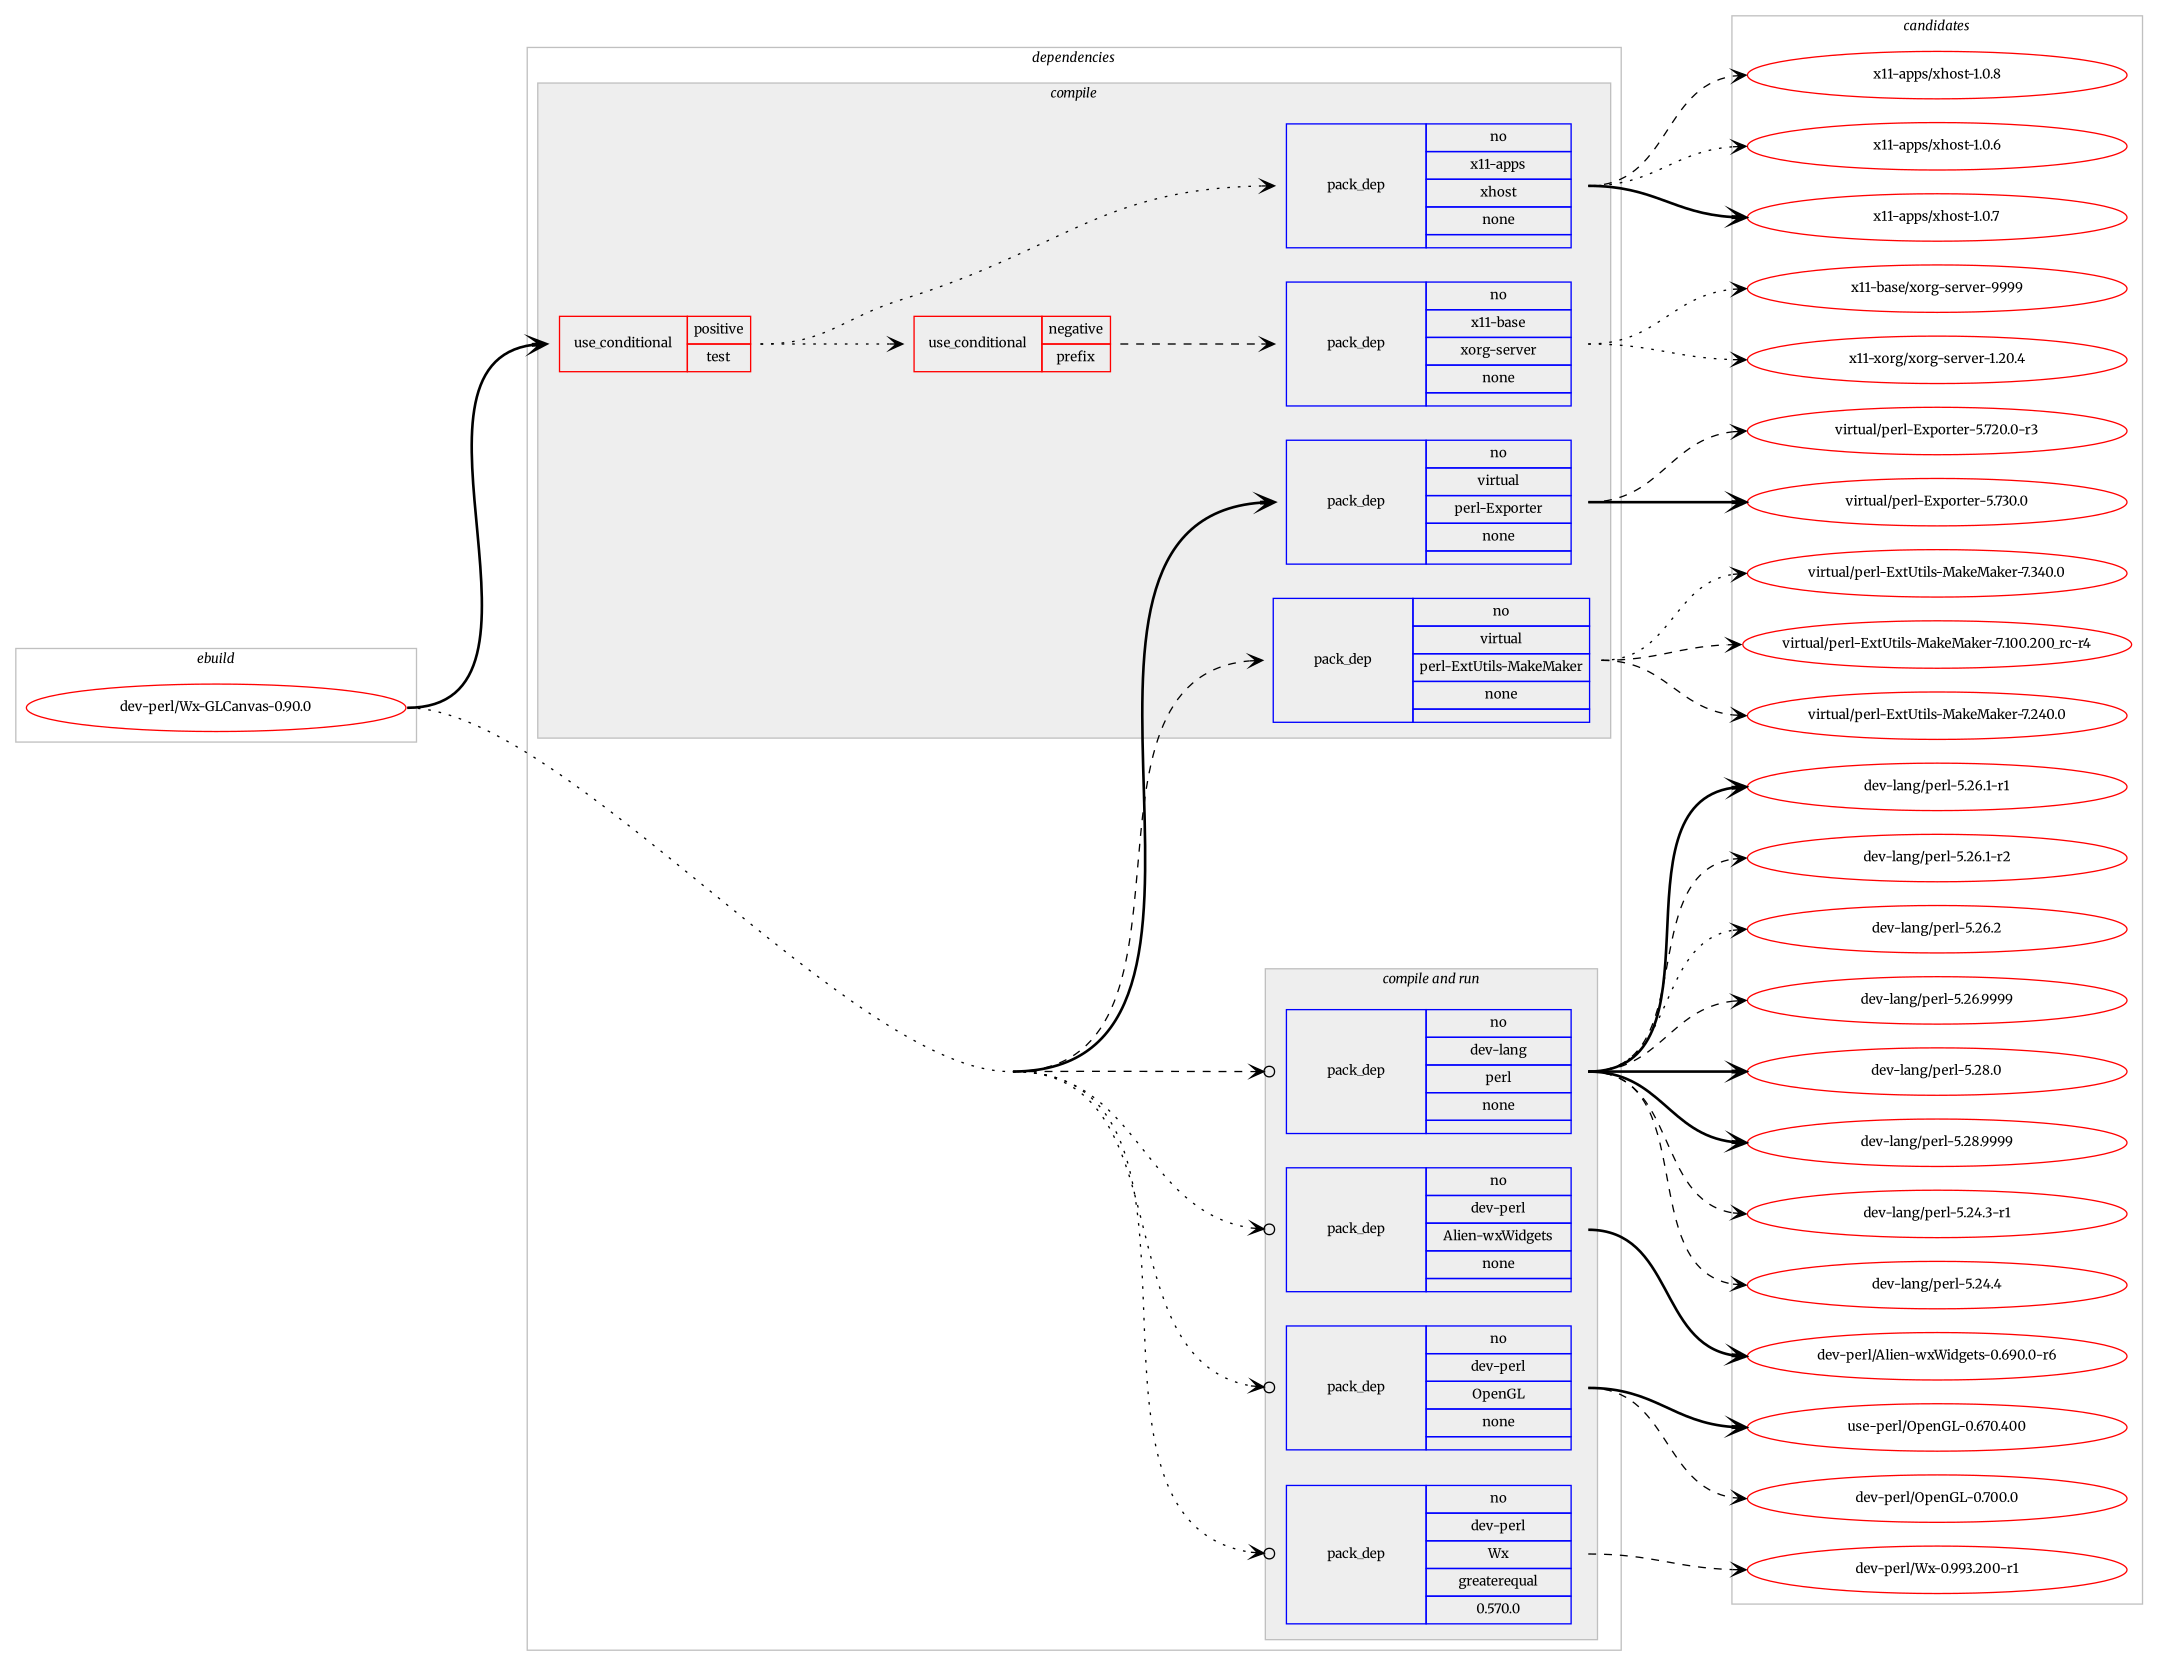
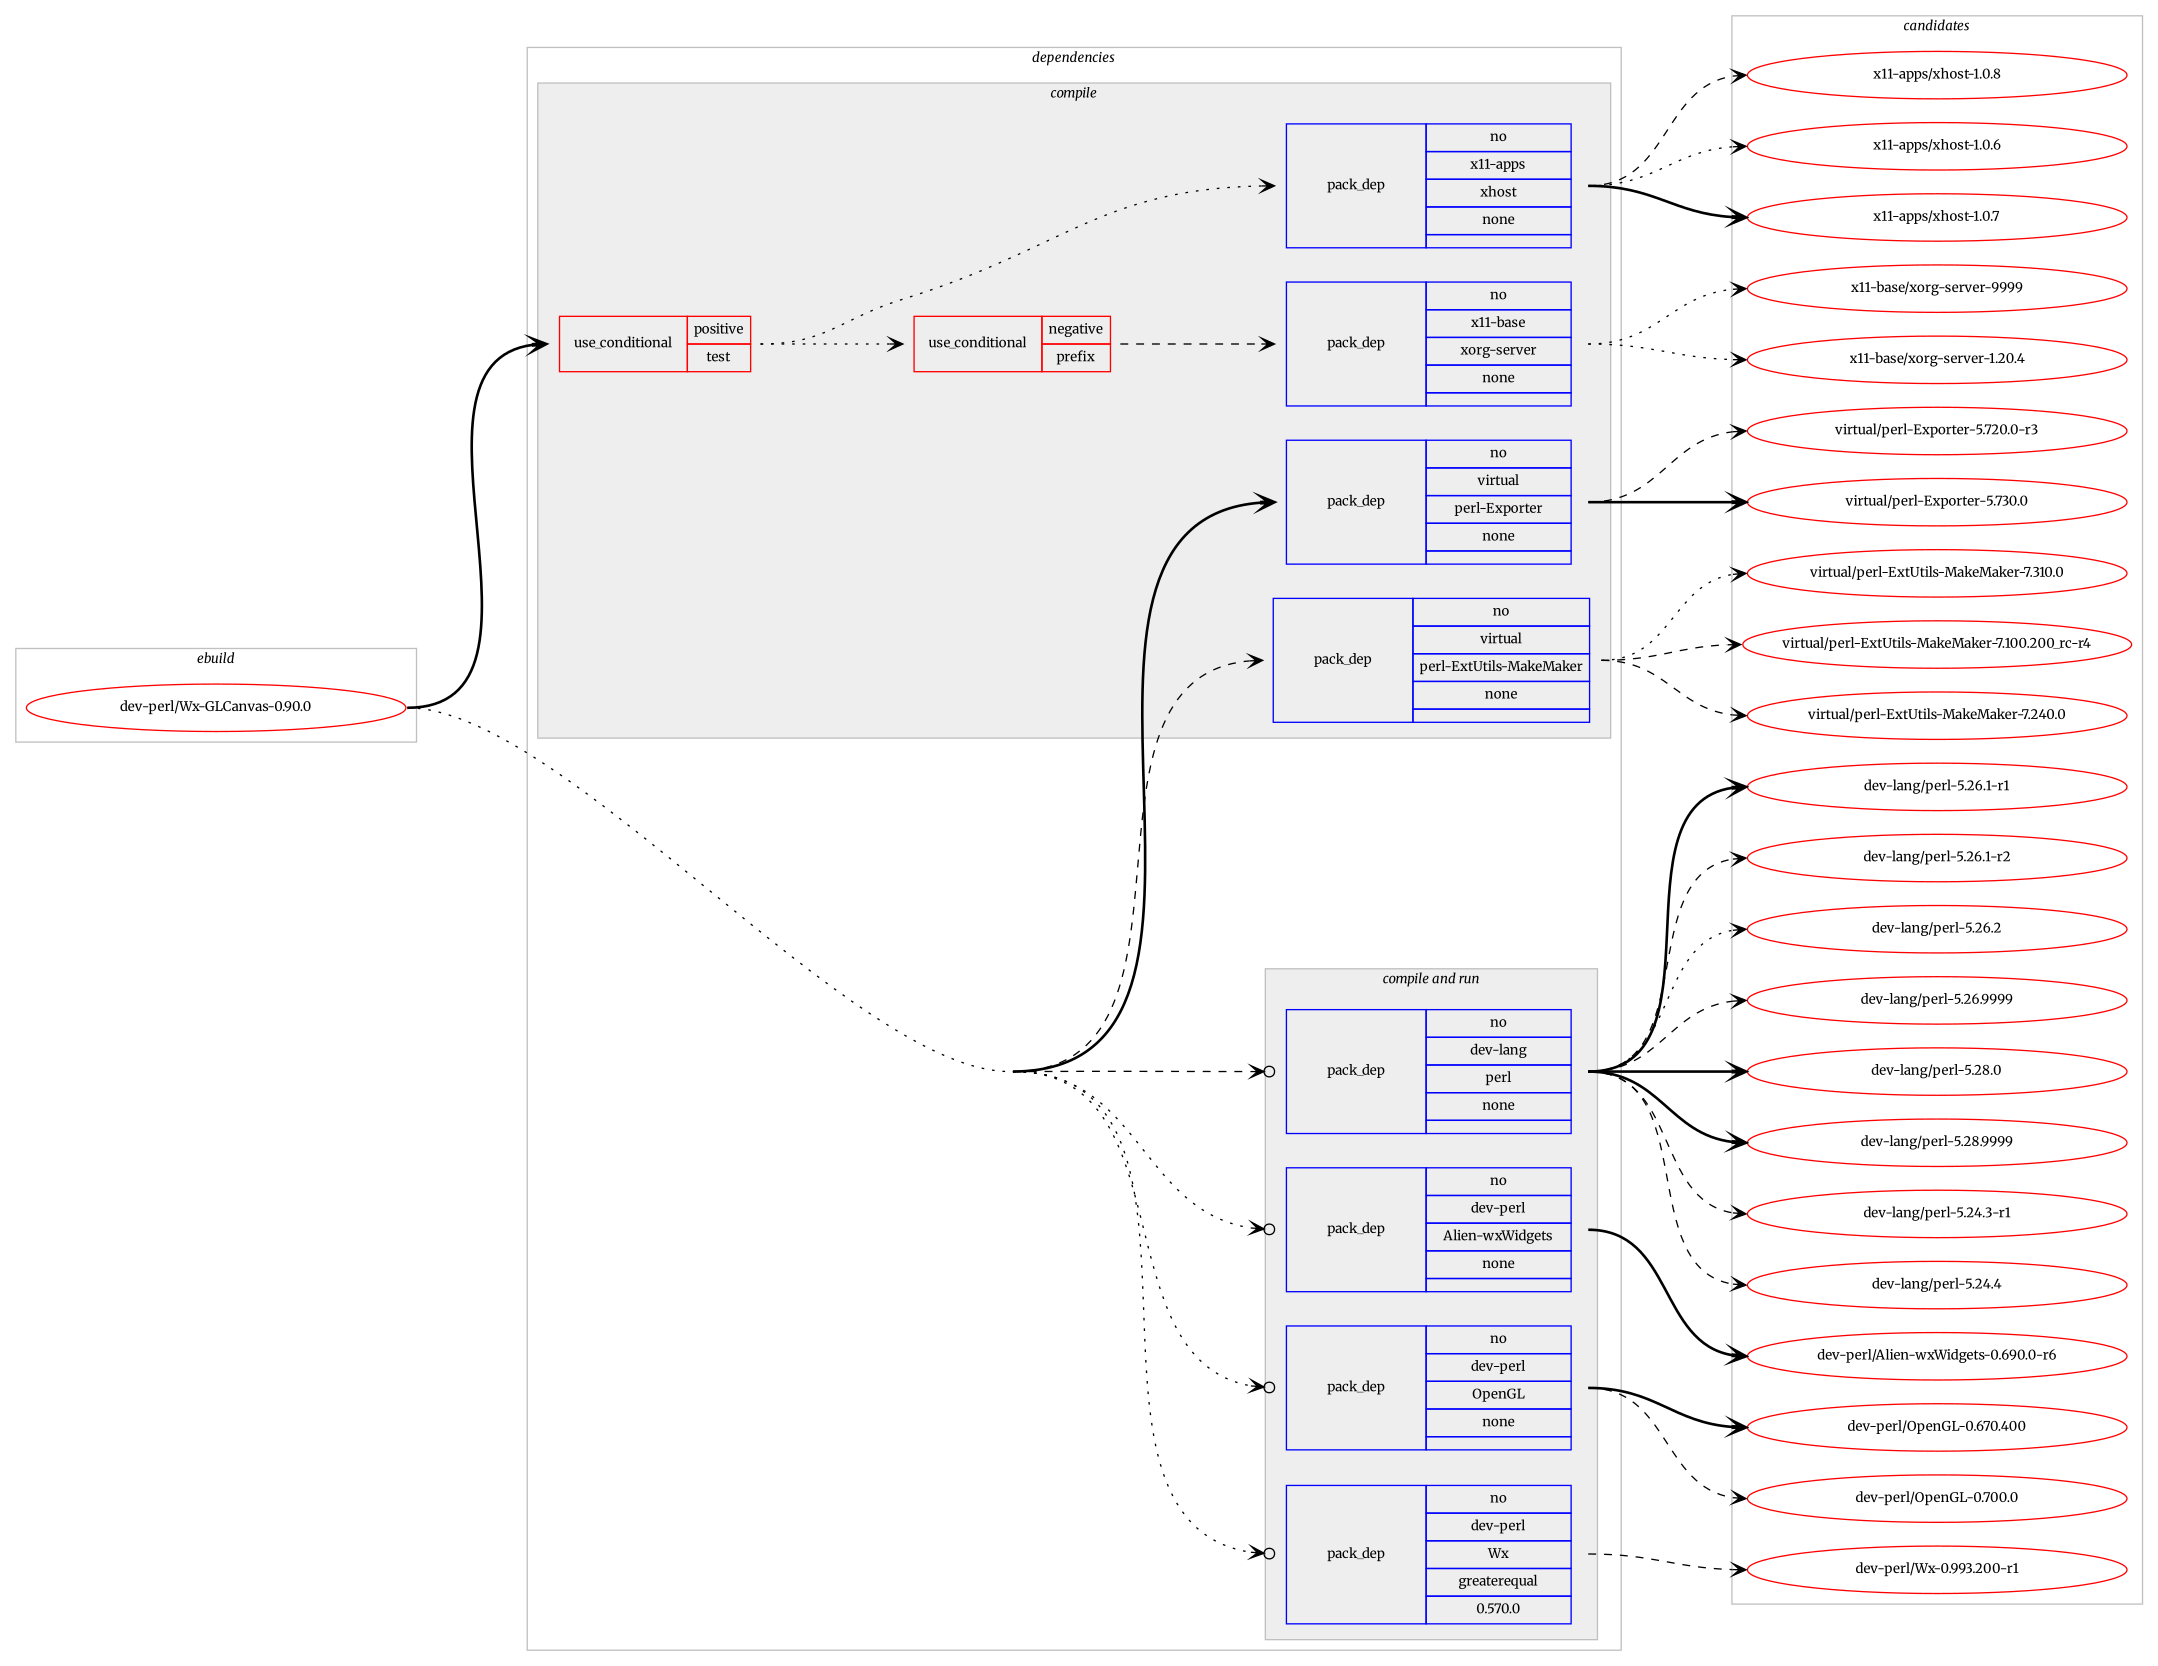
  digraph {
    compound=true
    concentrate=true
    fontname=Merriweather
    fontsize=10
    newrank=true
    rankdir=LR
    ranksep=1.5
    node [color=red fontname=Merriweather fontsize=10]
    edge [arrowhead=vee fontname=Merriweather headport=w style=dashed tailport=e weight=100]
    n1 [label="dev-perl/Wx-GLCanvas-0.90.0" width=4]
    n2 [color=blue label=<<TABLE BORDER="0" CELLBORDER="1" CELLSPACING="0" CELLPADDING="4" WIDTH="220"><TR><TD ROWSPAN="6" CELLPADDING="30">pack_dep</TD></TR><TR><TD WIDTH="110">no</TD></TR><TR><TD>x11-base</TD></TR><TR><TD>xorg-server</TD></TR><TR><TD>none</TD></TR><TR><TD></TD></TR></TABLE>> shape=none]
    n3 [label=<<TABLE BORDER="0" CELLBORDER="1" CELLSPACING="0" CELLPADDING="4"><TR><TD ROWSPAN="3" CELLPADDING="10">use_conditional</TD></TR><TR><TD>negative</TD></TR><TR><TD>prefix</TD></TR></TABLE>> shape=none]
    n4 [color=blue label=<<TABLE BORDER="0" CELLBORDER="1" CELLSPACING="0" CELLPADDING="4" WIDTH="220"><TR><TD ROWSPAN="6" CELLPADDING="30">pack_dep</TD></TR><TR><TD WIDTH="110">no</TD></TR><TR><TD>x11-apps</TD></TR><TR><TD>xhost</TD></TR><TR><TD>none</TD></TR><TR><TD></TD></TR></TABLE>> shape=none]
    n5 [label=<<TABLE BORDER="0" CELLBORDER="1" CELLSPACING="0" CELLPADDING="4"><TR><TD ROWSPAN="3" CELLPADDING="10">use_conditional</TD></TR><TR><TD>positive</TD></TR><TR><TD>test</TD></TR></TABLE>> shape=none]
    n6 [color=blue label=<<TABLE BORDER="0" CELLBORDER="1" CELLSPACING="0" CELLPADDING="4" WIDTH="220"><TR><TD ROWSPAN="6" CELLPADDING="30">pack_dep</TD></TR><TR><TD WIDTH="110">no</TD></TR><TR><TD>virtual</TD></TR><TR><TD>perl-Exporter</TD></TR><TR><TD>none</TD></TR><TR><TD></TD></TR></TABLE>> shape=none]
    n7 [color=blue label=<<TABLE BORDER="0" CELLBORDER="1" CELLSPACING="0" CELLPADDING="4" WIDTH="220"><TR><TD ROWSPAN="6" CELLPADDING="30">pack_dep</TD></TR><TR><TD WIDTH="110">no</TD></TR><TR><TD>virtual</TD></TR><TR><TD>perl-ExtUtils-MakeMaker</TD></TR><TR><TD>none</TD></TR><TR><TD></TD></TR></TABLE>> shape=none]
    n8 [color=blue label=<<TABLE BORDER="0" CELLBORDER="1" CELLSPACING="0" CELLPADDING="4" WIDTH="220"><TR><TD ROWSPAN="6" CELLPADDING="30">pack_dep</TD></TR><TR><TD WIDTH="110">no</TD></TR><TR><TD>dev-lang</TD></TR><TR><TD>perl</TD></TR><TR><TD>none</TD></TR><TR><TD></TD></TR></TABLE>> shape=none]
    n9 [color=blue label=<<TABLE BORDER="0" CELLBORDER="1" CELLSPACING="0" CELLPADDING="4" WIDTH="220"><TR><TD ROWSPAN="6" CELLPADDING="30">pack_dep</TD></TR><TR><TD WIDTH="110">no</TD></TR><TR><TD>dev-perl</TD></TR><TR><TD>Alien-wxWidgets</TD></TR><TR><TD>none</TD></TR><TR><TD></TD></TR></TABLE>> shape=none]
    n10 [color=blue label=<<TABLE BORDER="0" CELLBORDER="1" CELLSPACING="0" CELLPADDING="4" WIDTH="220"><TR><TD ROWSPAN="6" CELLPADDING="30">pack_dep</TD></TR><TR><TD WIDTH="110">no</TD></TR><TR><TD>dev-perl</TD></TR><TR><TD>OpenGL</TD></TR><TR><TD>none</TD></TR><TR><TD></TD></TR></TABLE>> shape=none]
    n11 [color=blue label=<<TABLE BORDER="0" CELLBORDER="1" CELLSPACING="0" CELLPADDING="4" WIDTH="220"><TR><TD ROWSPAN="6" CELLPADDING="30">pack_dep</TD></TR><TR><TD WIDTH="110">no</TD></TR><TR><TD>dev-perl</TD></TR><TR><TD>Wx</TD></TR><TR><TD>greaterequal</TD></TR><TR><TD>0.570.0</TD></TR></TABLE>> shape=none]
-   n12 [label="x11-xorg/xorg-server-1.20.4" width=4]
+   n12 [label="x11-base/xorg-server-1.20.4" width=4]
    n13 [label="x11-base/xorg-server-9999" width=4]
    n14 [label="x11-apps/xhost-1.0.6" width=4]
    n15 [label="x11-apps/xhost-1.0.7" width=4]
    n16 [label="x11-apps/xhost-1.0.8" width=4]
    n17 [label="virtual/perl-Exporter-5.720.0-r3" width=4]
    n18 [label="virtual/perl-Exporter-5.730.0" width=4]
    n19 [label="virtual/perl-ExtUtils-MakeMaker-7.100.200_rc-r4" width=4]
    n20 [label="virtual/perl-ExtUtils-MakeMaker-7.240.0" width=4]
-   n21 [label="virtual/perl-ExtUtils-MakeMaker-7.340.0" width=4]
+   n21 [label="virtual/perl-ExtUtils-MakeMaker-7.310.0" width=4]
    n22 [label="dev-lang/perl-5.24.3-r1" width=4]
    n23 [label="dev-lang/perl-5.24.4" width=4]
    n24 [label="dev-lang/perl-5.26.1-r1" width=4]
    n25 [label="dev-lang/perl-5.26.1-r2" width=4]
    n26 [label="dev-lang/perl-5.26.2" width=4]
    n27 [label="dev-lang/perl-5.26.9999" width=4]
    n28 [label="dev-lang/perl-5.28.0" width=4]
    n29 [label="dev-lang/perl-5.28.9999" width=4]
    n30 [label="dev-perl/Alien-wxWidgets-0.690.0-r6" width=4]
-   n31 [label="use-perl/OpenGL-0.670.400" width=4]
+   n31 [label="dev-perl/OpenGL-0.670.400" width=4]
    n32 [label="dev-perl/OpenGL-0.700.0" width=4]
    n33 [label="dev-perl/Wx-0.993.200-r1" width=4]
    subgraph cluster_1 {
      color=gray
      label=<<i>ebuild</i>>
      rank=same
      n1
    }
    subgraph cluster_2 {
      color=gray
      label=<<i>dependencies</i>>
      subgraph cluster_3 {
        color=gray
        fillcolor="#eeeeee"
        label=<<i>compile</i>>
        style=filled
        subgraph sub_4 {
          color=gray
          fillcolor="#eeeeee"
          label=<<i>compile</i>>
          style=filled
          n5
          subgraph sub_5 {
            color=gray
            fillcolor="#eeeeee"
            label=<<i>compile</i>>
            style=filled
            n3
            subgraph sub_6 {
              color=gray
              fillcolor="#eeeeee"
              label=<<i>compile</i>>
              style=filled
              n2
            }
          }
          subgraph sub_7 {
            color=gray
            fillcolor="#eeeeee"
            label=<<i>compile</i>>
            style=filled
            n4
          }
        }
        subgraph sub_8 {
          color=gray
          fillcolor="#eeeeee"
          label=<<i>compile</i>>
          style=filled
          n6
        }
        subgraph sub_9 {
          color=gray
          fillcolor="#eeeeee"
          label=<<i>compile</i>>
          style=filled
          n7
        }
      }
      subgraph cluster_10 {
        color=gray
        fillcolor="#eeeeee"
        label=<<i>compile and run</i>>
        style=filled
        subgraph sub_11 {
          color=gray
          fillcolor="#eeeeee"
          label=<<i>compile and run</i>>
          style=filled
          n8
        }
        subgraph sub_12 {
          color=gray
          fillcolor="#eeeeee"
          label=<<i>compile and run</i>>
          style=filled
          n9
        }
        subgraph sub_13 {
          color=gray
          fillcolor="#eeeeee"
          label=<<i>compile and run</i>>
          style=filled
          n10
        }
        subgraph sub_14 {
          color=gray
          fillcolor="#eeeeee"
          label=<<i>compile and run</i>>
          style=filled
          n11
        }
      }
      subgraph cluster_15 {
        color=gray
        fillcolor="#eeeeee"
        label=<<i>run</i>>
        style=filled
      }
    }
    subgraph cluster_16 {
      color=gray
      label=<<i>candidates</i>>
      rank=same
      subgraph sub_17 {
        color=black
        label=<<i>candidates</i>>
        nodesep=1
        rank=same
        n12
        n13
      }
      subgraph sub_18 {
        color=black
        label=<<i>candidates</i>>
        nodesep=1
        rank=same
        n14
        n15
        n16
      }
      subgraph sub_19 {
        color=black
        label=<<i>candidates</i>>
        nodesep=1
        rank=same
        n17
        n18
      }
      subgraph sub_20 {
        color=black
        label=<<i>candidates</i>>
        nodesep=1
        rank=same
        n19
        n20
        n21
      }
      subgraph sub_21 {
        color=black
        label=<<i>candidates</i>>
        nodesep=1
        rank=same
        n22
        n23
        n24
        n25
        n26
        n27
        n28
        n29
      }
      subgraph sub_22 {
        color=black
        label=<<i>candidates</i>>
        nodesep=1
        rank=same
        n30
      }
      subgraph sub_23 {
        color=black
        label=<<i>candidates</i>>
        nodesep=1
        rank=same
        n31
        n32
      }
      subgraph sub_24 {
        color=black
        label=<<i>candidates</i>>
        nodesep=1
        rank=same
        n33
      }
    }
    n1 -> n5 [style=bold weight=20]
    n1 -> n6 [style=bold weight=20]
    n1 -> n7 [weight=20]
    n1 -> n8 [arrowhead=odotvee weight=20]
    n1 -> n9 [arrowhead=odotvee style=dotted weight=20]
    n1 -> n10 [arrowhead=odotvee style=dotted weight=20]
    n1 -> n11 [arrowhead=odotvee style=dotted weight=20]
    n2 -> n12 [style=dotted]
    n2 -> n13 [style=dotted]
    n3 -> n2 [weight=20]
    n4 -> n14 [style=dotted]
    n4 -> n15 [style=bold]
    n4 -> n16
    n5 -> n3 [style=dotted weight=20]
    n5 -> n4 [style=dotted weight=20]
    n6 -> n17
    n6 -> n18 [style=bold]
    n7 -> n19
    n7 -> n20
    n7 -> n21 [style=dotted]
    n8 -> n22
    n8 -> n23
    n8 -> n24 [style=bold]
    n8 -> n25
    n8 -> n26 [style=dotted]
    n8 -> n27
    n8 -> n28 [style=bold]
    n8 -> n29 [style=bold]
    n9 -> n30 [style=bold]
    n10 -> n31 [style=bold]
    n10 -> n32
    n11 -> n33
  }
